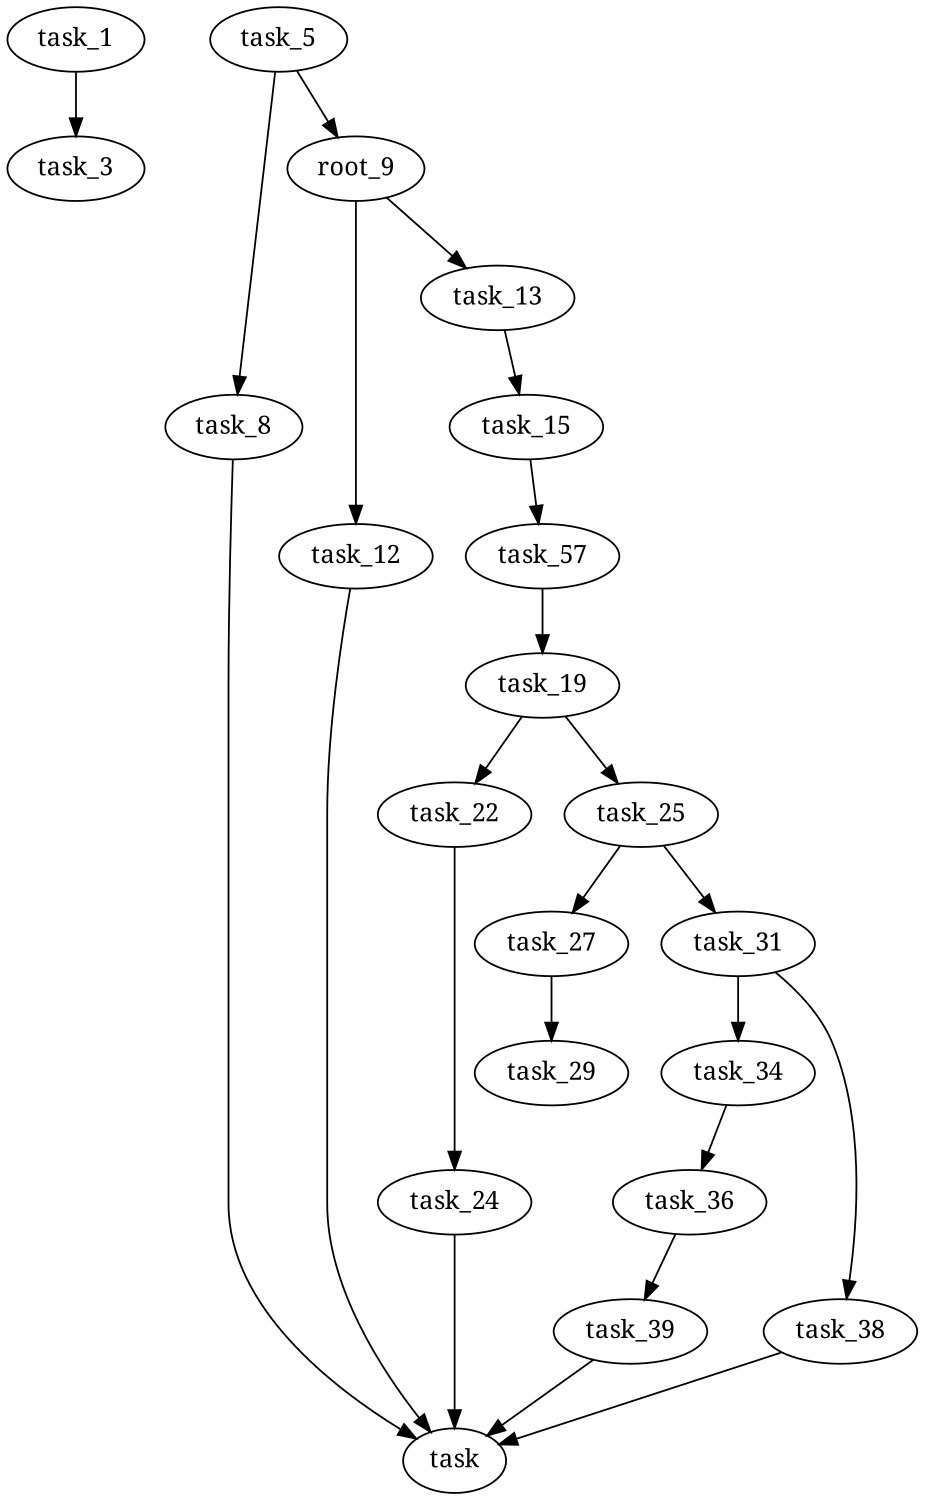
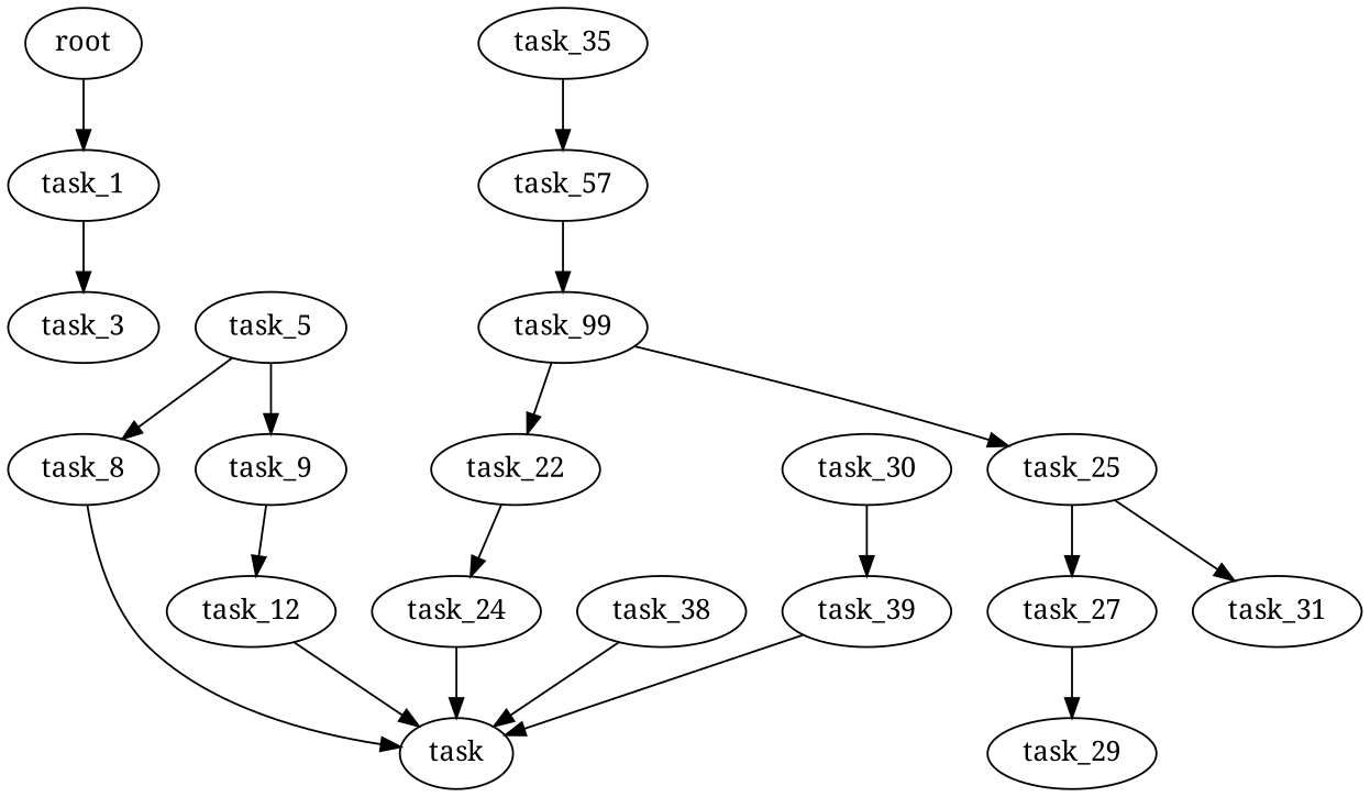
  digraph {
    fontname="Noto Serif"
    node [fontname="Noto Serif"]
    edge [fontname="Noto Serif"]
+   root
    task_1
    task_3
    task_5
    task_8
-   task_9 [label=root_9]
+   task_9
    n7 [label=task]
    task_12
-   task_13
-   task_15
+   task_15 [label=task_35]
    n11 [label=task_57]
-   task_19
+   task_19 [label=task_99]
    task_22
    task_25
    task_24
    task_27
    task_31
    task_29
-   task_34
    task_38
-   task_36
+   task_36 [label=task_30]
    task_39
+   root -> task_1
    task_1 -> task_3
    task_5 -> task_8
    task_5 -> task_9
    task_8 -> n7
    task_9 -> task_12
-   task_9 -> task_13
    task_12 -> n7
-   task_13 -> task_15
    task_15 -> n11
    n11 -> task_19
    task_19 -> task_22
    task_19 -> task_25
    task_22 -> task_24
    task_25 -> task_27
    task_25 -> task_31
    task_24 -> n7
    task_27 -> task_29
-   task_31 -> task_34
-   task_31 -> task_38
-   task_34 -> task_36
    task_38 -> n7
    task_36 -> task_39
    task_39 -> n7
  }
